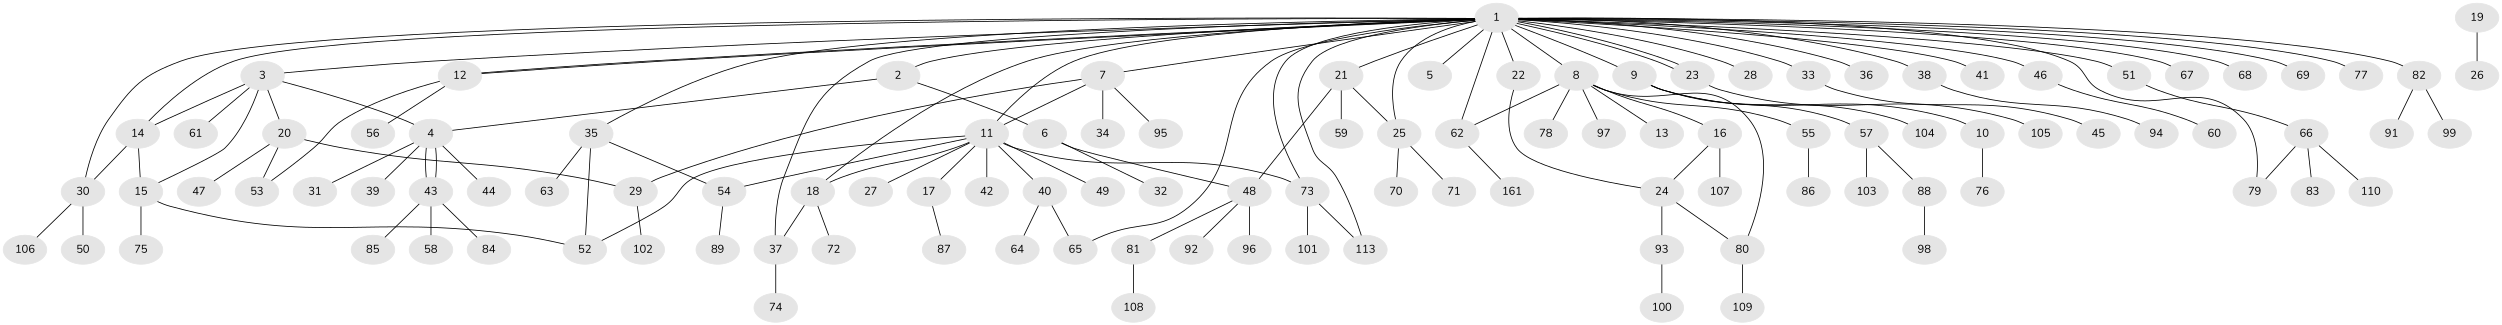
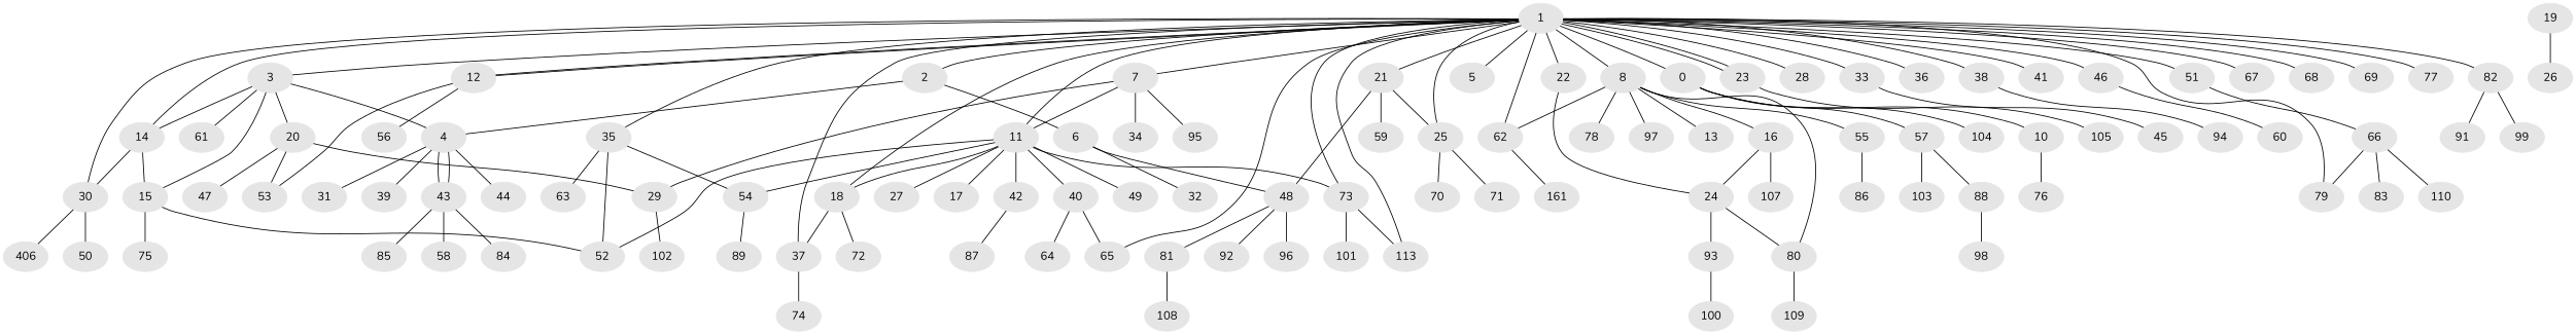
  graph {
    fontname=Nunito
    node [color=gray90 fontname=Nunito style=filled]
    edge [fontname=Nunito]
    1
    2
    3
    5
    7
    8
-   9
+   9 [label=0]
    11
    12
    14
    18
    21
    22
    23
    25
    28
    30
    33
    35
    36
    37
    38
    41
    46
    51
    62
    65
    67
    68
    69
    73
    77
    79
    82
    113
    4
    6
    15
    20
    61
    29
    34
    95
    13
    16
    55
    78
    80
    97
    10
    57
    104
    17
    27
    40
    42
    49
    52
    54
    53
    56
    72
    48
    59
    24
    105
    70
    71
    50
-   106
+   106 [label=406]
    45
    63
    74
    94
    60
    66
    n77 [label=161]
    101
    91
    99
    31
    39
    43
    44
    32
    75
    47
    58
    84
    85
    81
    92
    96
    102
    107
    86
    109
    76
    88
    103
    87
    64
    89
    19
    26
    93
    100
    108
    83
    110
    98
    1 -- 2
    1 -- 3
    1 -- 5
    1 -- 7
    1 -- 8
    1 -- 9
    1 -- 11
    1 -- 12
    1 -- 12
    1 -- 14
    1 -- 18
    1 -- 21
    1 -- 22
    1 -- 23
    1 -- 23
    1 -- 25
    1 -- 28
    1 -- 30
    1 -- 33
    1 -- 35
    1 -- 36
    1 -- 37
    1 -- 38
    1 -- 41
    1 -- 46
    1 -- 51
    1 -- 62
    1 -- 65
    1 -- 67
    1 -- 68
    1 -- 69
    1 -- 73
    1 -- 77
    1 -- 79
    1 -- 82
    1 -- 113
    2 -- 4
    2 -- 6
    3 -- 14
    3 -- 4
    3 -- 15
    3 -- 20
    3 -- 61
    7 -- 11
    7 -- 29
    7 -- 34
    7 -- 95
    8 -- 62
    8 -- 13
    8 -- 16
    8 -- 55
    8 -- 78
    8 -- 80
    8 -- 97
    9 -- 10
    9 -- 57
    9 -- 104
    11 -- 18
    11 -- 73
    11 -- 17
    11 -- 27
    11 -- 40
    11 -- 42
    11 -- 49
    11 -- 52
    11 -- 54
    12 -- 53
    12 -- 56
    14 -- 30
    14 -- 15
    18 -- 37
    18 -- 72
    21 -- 25
    21 -- 48
    21 -- 59
    22 -- 24
    23 -- 105
    25 -- 70
    25 -- 71
    30 -- 50
    30 -- 106
    33 -- 45
    35 -- 52
    35 -- 54
    35 -- 63
    37 -- 74
    38 -- 94
    46 -- 60
    51 -- 66
    62 -- n77
    73 -- 113
    73 -- 101
    82 -- 91
    82 -- 99
    4 -- 31
    4 -- 39
    4 -- 43
    4 -- 43
    4 -- 44
    6 -- 48
    6 -- 32
    15 -- 52
    15 -- 75
    20 -- 29
    20 -- 53
    20 -- 47
    29 -- 102
    16 -- 24
    16 -- 107
    55 -- 86
    80 -- 109
    10 -- 76
    57 -- 88
    57 -- 103
-   17 -- 87
+   42 -- 87
    40 -- 65
    40 -- 64
    54 -- 89
    48 -- 81
    48 -- 92
    48 -- 96
    24 -- 80
    24 -- 93
    66 -- 79
    66 -- 83
    66 -- 110
    43 -- 58
    43 -- 84
    43 -- 85
    81 -- 108
    88 -- 98
    19 -- 26
    93 -- 100
  }
